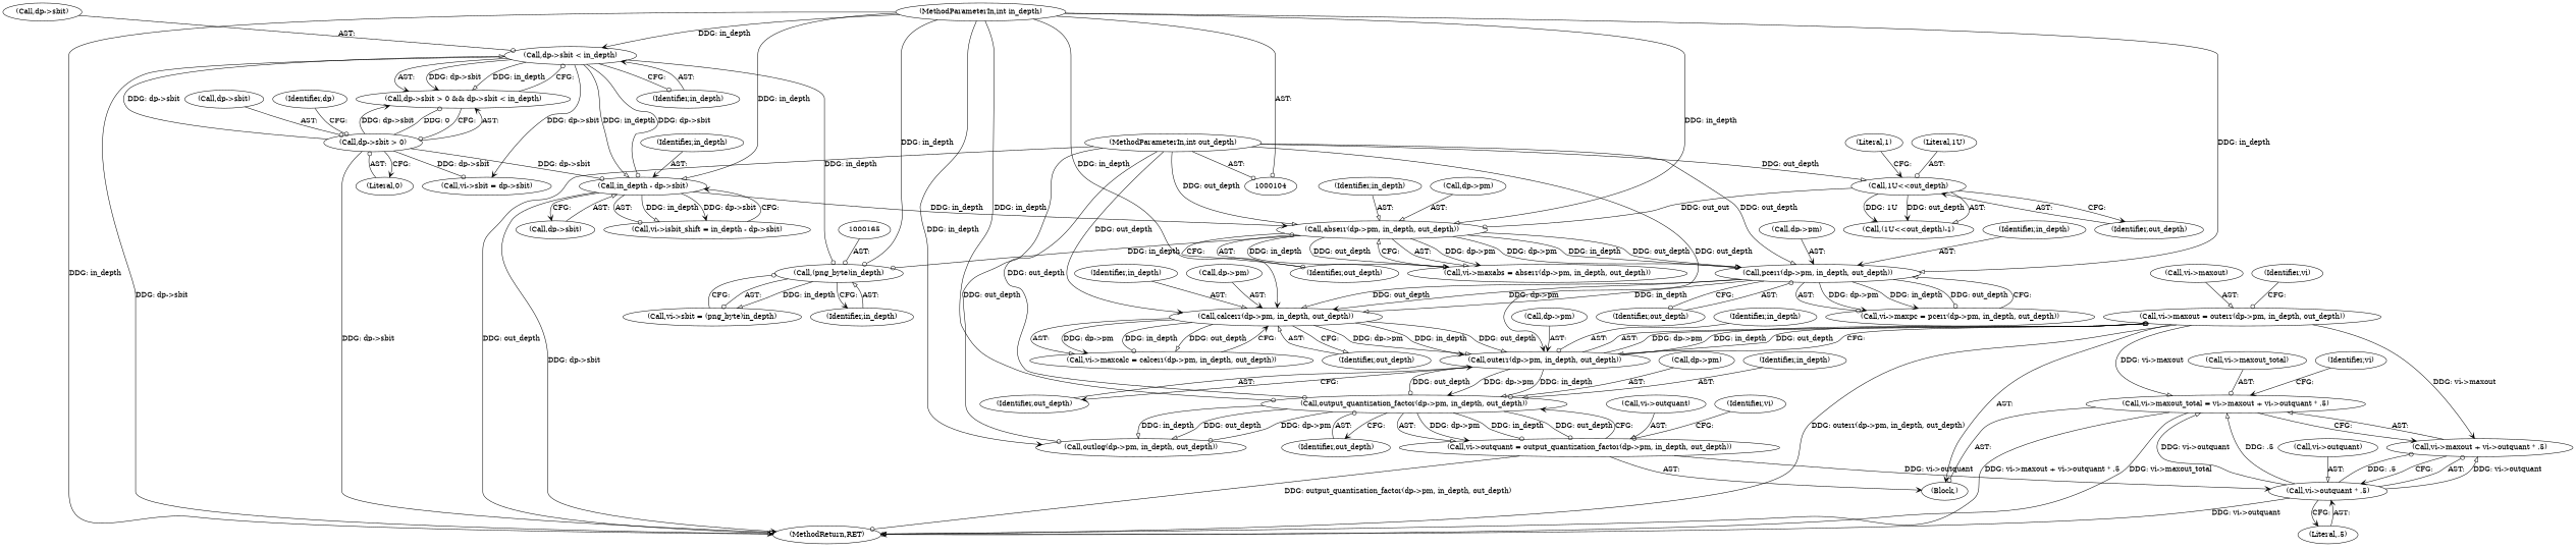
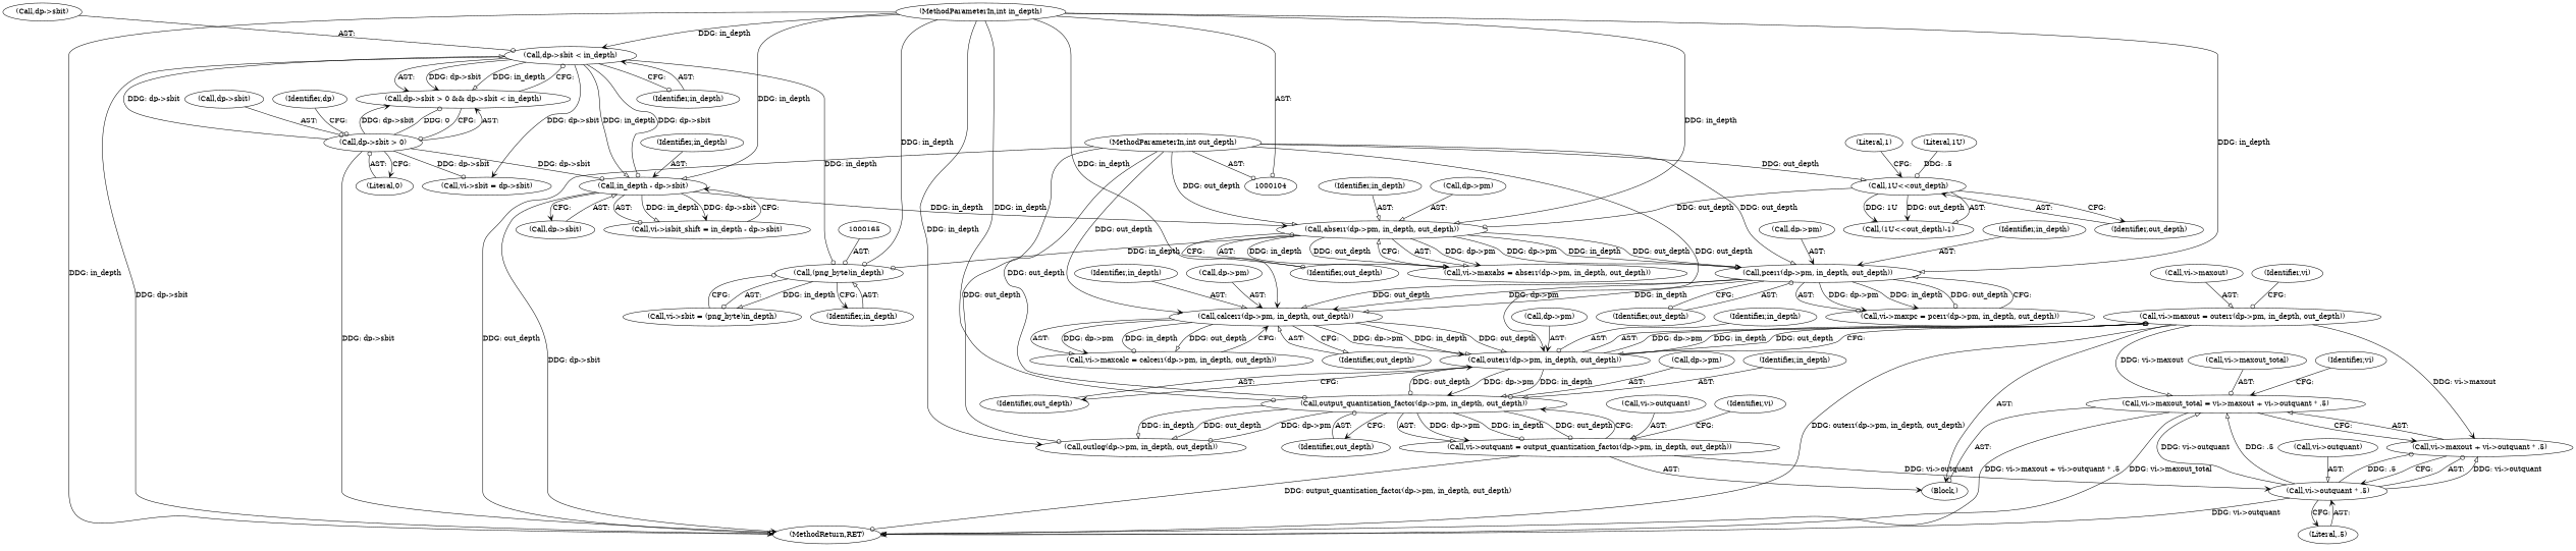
  digraph {
    edge [arrowhead=vee]
    n1 [label="(Call,vi->maxout_total = vi->maxout + vi->outquant * .5)"]
    n2 [label="(Call,vi->maxout + vi->outquant * .5)"]
    n3 [label="(Block,)"]
    n4 [label="(MethodReturn,RET)"]
    n5 [label="(Call,vi->outquant * .5)"]
    n6 [label="(Call,vi->maxout = outerr(dp->pm, in_depth, out_depth))"]
    n7 [label="(Call,outerr(dp->pm, in_depth, out_depth))"]
    n8 [label="(Call,output_quantization_factor(dp->pm, in_depth, out_depth))"]
    n9 [label="(Identifier,out_depth)"]
    n10 [label="(Call,outlog(dp->pm, in_depth, out_depth))"]
    n11 [label="(Call,vi->outquant = output_quantization_factor(dp->pm, in_depth, out_depth))"]
    n12 [label="(Identifier,out_depth)"]
    n13 [label="(Call,calcerr(dp->pm, in_depth, out_depth))"]
    n14 [label="(Call,vi->maxcalc = calcerr(dp->pm, in_depth, out_depth))"]
    n15 [label="(Identifier,out_depth)"]
    n16 [label="(Call,pcerr(dp->pm, in_depth, out_depth))"]
    n17 [label="(Identifier,out_depth)"]
    n18 [label="(Call,vi->maxpc = pcerr(dp->pm, in_depth, out_depth))"]
    n19 [label="(Call,abserr(dp->pm, in_depth, out_depth))"]
    n20 [label="(Identifier,out_depth)"]
    n21 [label="(Call,vi->maxabs = abserr(dp->pm, in_depth, out_depth))"]
    n22 [label="(Call,(png_byte)in_depth)"]
    n23 [label="(Call,vi->sbit = (png_byte)in_depth)"]
    n24 [label="(Identifier,in_depth)"]
    n25 [label="(Call,dp->sbit < in_depth)"]
    n26 [label="(Call,in_depth - dp->sbit)"]
    n27 [label="(Call,vi->sbit = dp->sbit)"]
    n28 [label="(Identifier,in_depth)"]
    n29 [label="(Call,dp->sbit > 0 && dp->sbit < in_depth)"]
    n30 [label="(Call,dp->sbit)"]
    n31 [label="(Call,vi->isbit_shift = in_depth - dp->sbit)"]
    n32 [label="(Call,dp->sbit > 0)"]
    n33 [label="(Literal,0)"]
    n34 [label="(MethodParameterIn,int in_depth)"]
    1000104
    n36 [label="(Call,1U<<out_depth)"]
    n37 [label="(Identifier,out_depth)"]
    n38 [label="(Call,(1U<<out_depth)-1)"]
    n39 [label="(MethodParameterIn,int out_depth)"]
    n40 [label="(Literal,.5)"]
    n41 [label="(Identifier,in_depth)"]
    n42 [label="(Call,vi->maxout)"]
    n43 [label="(Call,dp->pm)"]
    n44 [label="(Literal,1U)"]
    n45 [label="(Identifier,in_depth)"]
    n46 [label="(Identifier,vi)"]
    n47 [label="(Identifier,in_depth)"]
    n48 [label="(Call,vi->maxout_total)"]
    n49 [label="(Call,dp->sbit)"]
    n50 [label="(Call,dp->pm)"]
    n51 [label="(Call,vi->outquant)"]
    n52 [label="(Call,dp->pm)"]
    n53 [label="(Call,dp->sbit)"]
    n54 [label="(Call,dp->pm)"]
    n55 [label="(Call,vi->outquant)"]
    n56 [label="(Identifier,vi)"]
    n57 [label="(Call,dp->pm)"]
    n58 [label="(Identifier,dp)"]
    n59 [label="(Identifier,vi)"]
    n60 [label="(Identifier,in_depth)"]
    n61 [label="(Identifier,in_depth)"]
    n62 [label="(Literal,1)"]
    n63 [label="(Identifier,in_depth)"]
    1000165
    n1 -> n2 [label="CFG: "]
    n1 -> n3 [arrowhead=odot label="AST: "]
    n1 -> n4 [arrowhead=onormal label="DDG: vi->maxout + vi->outquant * .5"]
    n1 -> n4 [label="DDG: vi->maxout_total"]
    n2 -> n1 [arrowhead=onormal label="AST: "]
    n2 -> n5 [label="CFG: "]
    n5 -> n1 [arrowhead=onormal label="DDG: vi->outquant"]
    n5 -> n1 [arrowhead=onormal label="DDG: .5"]
    n5 -> n2 [arrowhead=odot label="AST: "]
    n5 -> n2 [arrowhead=onormal label="DDG: vi->outquant"]
    n5 -> n2 [arrowhead=odot label="DDG: .5"]
    n5 -> n4 [arrowhead=odot label="DDG: vi->outquant"]
    n5 -> n40 [label="CFG: "]
    n6 -> n1 [arrowhead=onormal label="DDG: vi->maxout"]
    n6 -> n2 [label="DDG: vi->maxout"]
    n6 -> n3 [label="AST: "]
    n6 -> n4 [arrowhead=onormal label="DDG: outerr(dp->pm, in_depth, out_depth)"]
    n6 -> n7 [arrowhead=onormal label="CFG: "]
    n7 -> n6 [arrowhead=odot label="AST: "]
    n7 -> n6 [arrowhead=onormal label="DDG: dp->pm"]
    n7 -> n6 [arrowhead=odot label="DDG: in_depth"]
    n7 -> n6 [arrowhead=odot label="DDG: out_depth"]
    n7 -> n8 [label="DDG: dp->pm"]
    n7 -> n8 [arrowhead=onormal label="DDG: in_depth"]
    n7 -> n8 [arrowhead=odot label="DDG: out_depth"]
    n7 -> n9 [label="CFG: "]
    n8 -> n10 [arrowhead=odot label="DDG: dp->pm"]
    n8 -> n10 [arrowhead=onormal label="DDG: in_depth"]
    n8 -> n10 [arrowhead=onormal label="DDG: out_depth"]
    n8 -> n11 [arrowhead=onormal label="AST: "]
    n8 -> n11 [label="DDG: dp->pm"]
    n8 -> n11 [arrowhead=odot label="DDG: in_depth"]
    n8 -> n11 [arrowhead=odot label="DDG: out_depth"]
    n8 -> n12 [label="CFG: "]
    n9 -> n7 [label="AST: "]
    n11 -> n3 [label="AST: "]
    n11 -> n4 [arrowhead=odot label="DDG: output_quantization_factor(dp->pm, in_depth, out_depth)"]
    n11 -> n5 [label="DDG: vi->outquant"]
    n11 -> n8 [label="CFG: "]
    n12 -> n8 [arrowhead=odot label="AST: "]
    n13 -> n7 [arrowhead=onormal label="DDG: dp->pm"]
    n13 -> n7 [label="DDG: in_depth"]
    n13 -> n7 [arrowhead=onormal label="DDG: out_depth"]
    n13 -> n14 [arrowhead=onormal label="AST: "]
    n13 -> n14 [label="DDG: dp->pm"]
    n13 -> n14 [arrowhead=odot label="DDG: in_depth"]
    n13 -> n14 [arrowhead=onormal label="DDG: out_depth"]
    n13 -> n15 [arrowhead=onormal label="CFG: "]
    n14 -> n13 [label="CFG: "]
    n15 -> n13 [arrowhead=onormal label="AST: "]
    n16 -> n13 [label="DDG: dp->pm"]
    n16 -> n13 [arrowhead=onormal label="DDG: in_depth"]
    n16 -> n13 [arrowhead=onormal label="DDG: out_depth"]
    n16 -> n17 [arrowhead=odot label="CFG: "]
    n16 -> n18 [arrowhead=odot label="AST: "]
    n16 -> n18 [label="DDG: dp->pm"]
    n16 -> n18 [label="DDG: in_depth"]
    n16 -> n18 [arrowhead=odot label="DDG: out_depth"]
    n17 -> n16 [arrowhead=odot label="AST: "]
    n18 -> n16 [arrowhead=onormal label="CFG: "]
    n19 -> n16 [arrowhead=onormal label="DDG: dp->pm"]
    n19 -> n16 [arrowhead=odot label="DDG: in_depth"]
    n19 -> n16 [label="DDG: out_depth"]
    n19 -> n20 [arrowhead=odot label="CFG: "]
    n19 -> n21 [arrowhead=onormal label="AST: "]
    n19 -> n21 [label="DDG: dp->pm"]
    n19 -> n21 [arrowhead=onormal label="DDG: in_depth"]
    n19 -> n21 [label="DDG: out_depth"]
    n19 -> n22 [arrowhead=odot label="DDG: in_depth"]
    n20 -> n19 [arrowhead=odot label="AST: "]
    n21 -> n19 [arrowhead=onormal label="CFG: "]
    n22 -> n23 [arrowhead=odot label="AST: "]
    n22 -> n23 [arrowhead=onormal label="DDG: in_depth"]
    n22 -> n24 [label="CFG: "]
    n23 -> n22 [arrowhead=odot label="CFG: "]
    n24 -> n22 [arrowhead=onormal label="AST: "]
    n25 -> n4 [arrowhead=onormal label="DDG: dp->sbit"]
    n25 -> n22 [arrowhead=odot label="DDG: in_depth"]
    n25 -> n26 [arrowhead=onormal label="DDG: in_depth"]
    n25 -> n26 [arrowhead=odot label="DDG: dp->sbit"]
    n25 -> n27 [label="DDG: dp->sbit"]
    n25 -> n28 [arrowhead=odot label="CFG: "]
    n25 -> n29 [label="AST: "]
    n25 -> n29 [label="DDG: dp->sbit"]
    n25 -> n29 [arrowhead=onormal label="DDG: in_depth"]
    n26 -> n4 [label="DDG: dp->sbit"]
    n26 -> n19 [label="DDG: in_depth"]
    n26 -> n30 [label="CFG: "]
    n26 -> n31 [arrowhead=odot label="AST: "]
    n26 -> n31 [arrowhead=onormal label="DDG: in_depth"]
    n26 -> n31 [label="DDG: dp->sbit"]
    n28 -> n25 [label="AST: "]
    n29 -> n25 [arrowhead=odot label="CFG: "]
    n29 -> n32 [arrowhead=odot label="CFG: "]
    n30 -> n26 [arrowhead=onormal label="AST: "]
    n31 -> n26 [label="CFG: "]
    n32 -> n4 [arrowhead=onormal label="DDG: dp->sbit"]
    n32 -> n25 [arrowhead=onormal label="DDG: dp->sbit"]
    n32 -> n26 [arrowhead=odot label="DDG: dp->sbit"]
    n32 -> n27 [arrowhead=odot label="DDG: dp->sbit"]
    n32 -> n29 [label="AST: "]
    n32 -> n29 [label="DDG: dp->sbit"]
    n32 -> n29 [arrowhead=odot label="DDG: 0"]
    n32 -> n33 [label="CFG: "]
    n33 -> n32 [arrowhead=odot label="AST: "]
    n34 -> n4 [label="DDG: in_depth"]
    n34 -> n8 [arrowhead=odot label="DDG: in_depth"]
    n34 -> n10 [label="DDG: in_depth"]
    n34 -> n13 [label="DDG: in_depth"]
    n34 -> n16 [arrowhead=onormal label="DDG: in_depth"]
    n34 -> n19 [arrowhead=onormal label="DDG: in_depth"]
    n34 -> n22 [arrowhead=odot label="DDG: in_depth"]
    n34 -> n25 [label="DDG: in_depth"]
    n34 -> n26 [arrowhead=onormal label="DDG: in_depth"]
    n34 -> 1000104 [arrowhead=odot label="AST: "]
-   n36 -> n19 [arrowhead=odot label="DDG: out_out"]
+   n36 -> n19 [arrowhead=odot label="DDG: out_depth"]
    n36 -> n37 [label="CFG: "]
    n36 -> n38 [arrowhead=onormal label="AST: "]
    n36 -> n38 [label="DDG: 1U"]
    n36 -> n38 [label="DDG: out_depth"]
    n37 -> n36 [label="AST: "]
    n39 -> n4 [arrowhead=odot label="DDG: out_depth"]
    n39 -> n7 [label="DDG: out_depth"]
    n39 -> n8 [arrowhead=odot label="DDG: out_depth"]
    n39 -> n10 [arrowhead=odot label="DDG: out_depth"]
    n39 -> n13 [label="DDG: out_depth"]
    n39 -> n16 [arrowhead=onormal label="DDG: out_depth"]
    n39 -> n19 [arrowhead=onormal label="DDG: out_depth"]
    n39 -> 1000104 [arrowhead=odot label="AST: "]
    n39 -> n36 [arrowhead=onormal label="DDG: out_depth"]
    n40 -> n5 [label="AST: "]
    n41 -> n19 [arrowhead=onormal label="AST: "]
    n42 -> n6 [arrowhead=onormal label="AST: "]
    n43 -> n8 [arrowhead=odot label="AST: "]
-   n44 -> n36 [arrowhead=odot label="AST: "]
+   n44 -> n36 [arrowhead=odot label="DDG: .5"]
    n45 -> n8 [arrowhead=onormal label="AST: "]
    n46 -> n6 [arrowhead=odot label="CFG: "]
    n47 -> n13 [arrowhead=onormal label="AST: "]
    n48 -> n1 [arrowhead=odot label="AST: "]
    n49 -> n32 [arrowhead=odot label="AST: "]
    n50 -> n13 [label="AST: "]
    n51 -> n5 [arrowhead=onormal label="AST: "]
    n52 -> n7 [label="AST: "]
    n53 -> n25 [arrowhead=odot label="AST: "]
    n54 -> n16 [label="AST: "]
    n55 -> n11 [arrowhead=onormal label="AST: "]
    n56 -> n11 [arrowhead=odot label="CFG: "]
    n57 -> n19 [arrowhead=onormal label="AST: "]
    n58 -> n32 [arrowhead=odot label="CFG: "]
    n59 -> n1 [label="CFG: "]
    n60 -> n26 [label="AST: "]
    n61 -> n7 [arrowhead=odot label="AST: "]
    n62 -> n36 [label="CFG: "]
    n63 -> n16 [label="AST: "]
    1000165 -> n22 [arrowhead=odot label="AST: "]
  }
